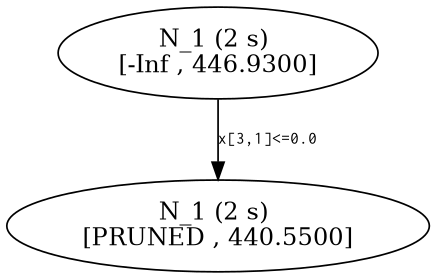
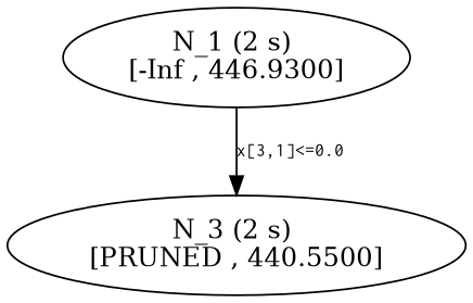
  digraph {
    n1 [label="N_1 (2 s) \n[-Inf , 446.9300]"]
-   n2 [label="N_1 (2 s) \n[PRUNED , 440.5500]"]
+   n2 [label="N_3 (2 s) \n[PRUNED , 440.5500]"]
    n1 -> n2 [fontname=Courier fontsize=10 label="x[3,1]<=0.0"]
  }
